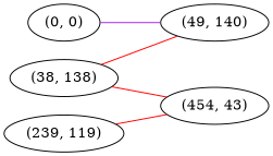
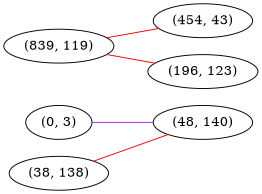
  graph {
    rankdir=LR
    edge [color=red weight=1]
-   "(0, 0)"
-   "(49, 140)"
+   "(0, 0)" [label="(0, 3)"]
+   "(49, 140)" [label="(48, 140)"]
    n3 [label="(454, 43)"]
    "(38, 138)"
-   "(239, 119)"
+   "(239, 119)" [label="(839, 119)"]
+   "(196, 123)"
    "(0, 0)" -- "(49, 140)" [color=purple weight=4]
    "(38, 138)" -- "(49, 140)"
-   "(38, 138)" -- n3
    "(239, 119)" -- n3
+   "(239, 119)" -- "(196, 123)"
  }
